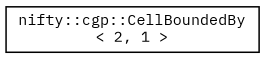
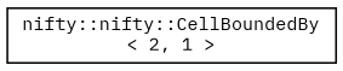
  digraph {
    rankdir=LR
    fontname="IBM Plex Mono"
-   n1 [color=black fillcolor=white fontname="IBM Plex Mono" fontsize=10 height=0.2 label="nifty::cgp::CellBoundedBy\l\< 2, 1 \>" shape=record style=filled width=0.4]
+   n1 [color=black fillcolor=white fontname="IBM Plex Mono" fontsize=10 height=0.2 label="nifty::nifty::CellBoundedBy\l\< 2, 1 \>" shape=record style=filled width=0.4]
  }
